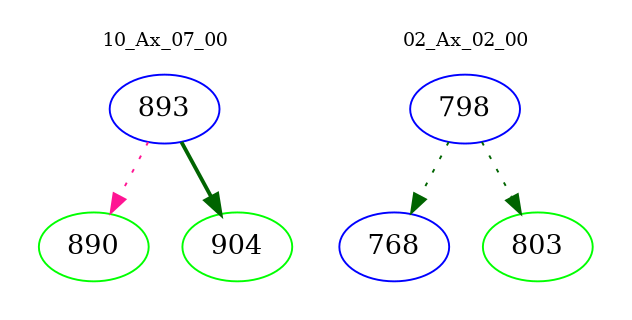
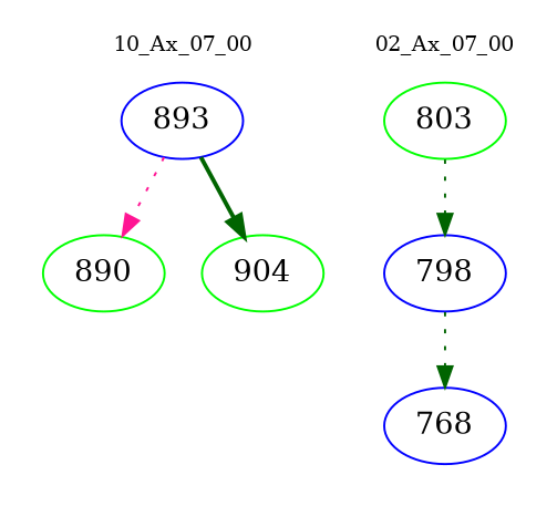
  digraph {
    node [color=blue]
    edge [color=darkgreen style=dotted]
    n1 [label=893]
    n2 [color=green label=890]
    n3 [color=green label=904]
    n4 [label=798]
    n5 [label=768]
    n6 [color=green label=803]
    subgraph cluster_1 {
      color=white
      fontsize=10
      label="10_Ax_07_00"
      n1
      n2
      n3
    }
    subgraph cluster_2 {
      color=white
      fontsize=10
-     label="02_Ax_02_00"
+     label="02_Ax_07_00"
      n4
      n5
      n6
    }
    n1 -> n2 [color=deeppink]
    n1 -> n3 [style=bold]
    n4 -> n5
-   n4 -> n6
+   n6 -> n4
  }
